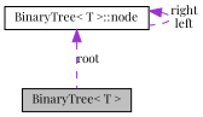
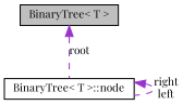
  digraph {
    fontname="Playfair Display"
    node [color=black fontname="Playfair Display" fontsize=10 shape=record style=filled]
    edge [color=darkorchid3 dir=back fontname="Playfair Display" fontsize=10 labelfontname=Helvetica labelfontsize=10 style=dashed]
    n1 [fillcolor=grey75 fontcolor=black height=0.2 label="BinaryTree\< T \>" width=0.4]
    n2 [fillcolor=white height=0.2 label="BinaryTree\< T \>::node" width=0.4]
-   n2 -> n1 [label=root]
+   n1 -> n2 [label=root]
    n2 -> n2 [label="right\nleft"]
  }
